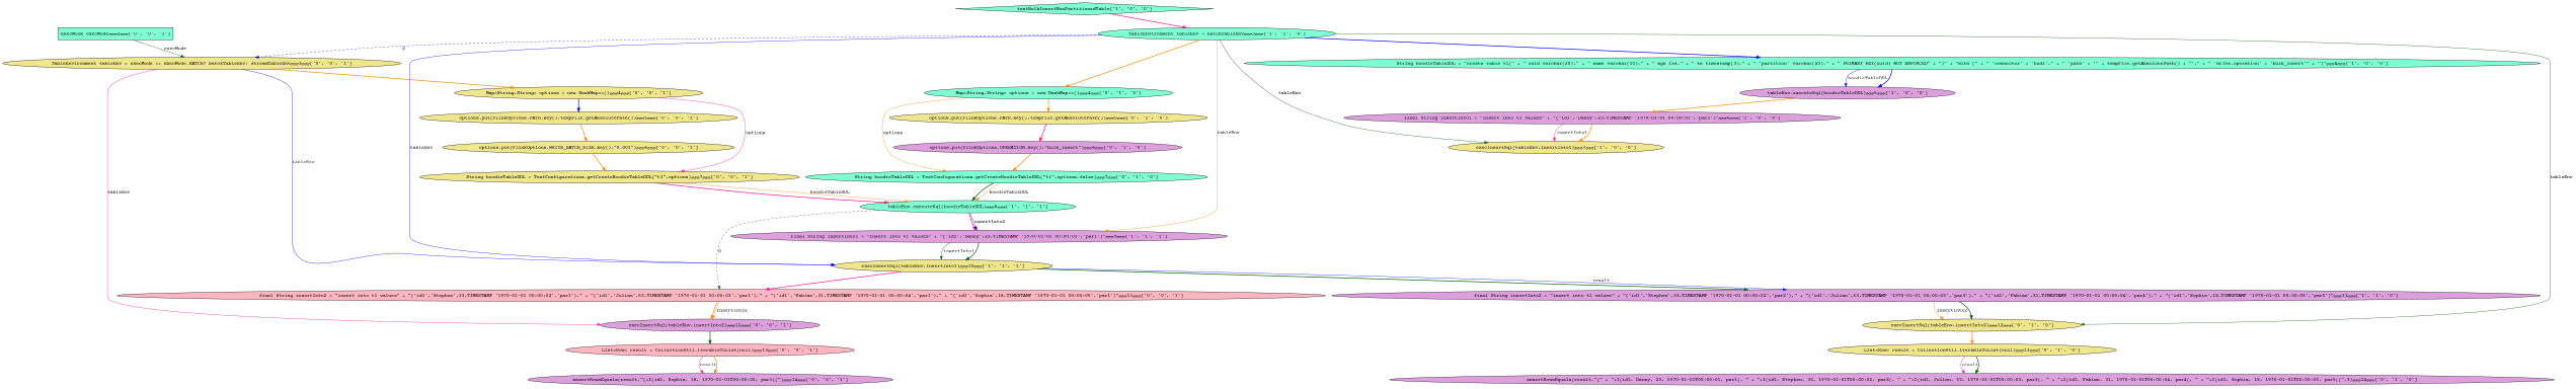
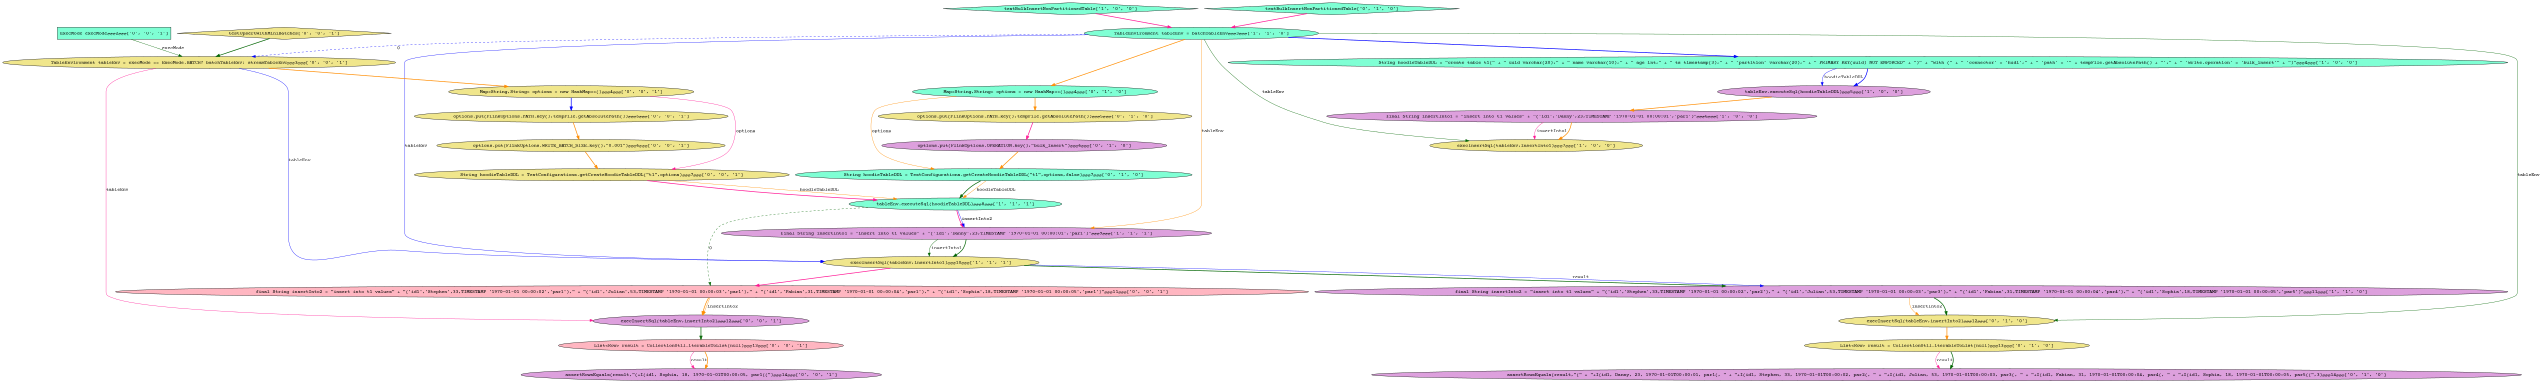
  digraph {
    fontname="Courier Prime"
    node [fillcolor=khaki fontname="Courier Prime" shape=ellipse style=filled]
    edge [color=darkorange fontname="Courier Prime" style=bold]
    n1 [fillcolor=plum label="final String insertInto1 = \"insert into t1 values\" + \"('id1','Danny',23,TIMESTAMP '1970-01-01 00:00:01','par1')\"@@@9@@@['1', '1', '1']"]
    n2 [label="execInsertSql(tableEnv,insertInto1)@@@10@@@['1', '1', '1']"]
    n3 [fillcolor=lightpink label="final String insertInto2 = \"insert into t1 values\" + \"('id1','Stephen',33,TIMESTAMP '1970-01-01 00:00:02','par1'),\" + \"('id1','Julian',53,TIMESTAMP '1970-01-01 00:00:03','par1'),\" + \"('id1','Fabian',31,TIMESTAMP '1970-01-01 00:00:04','par1'),\" + \"('id1','Sophia',18,TIMESTAMP '1970-01-01 00:00:05','par1')\"@@@11@@@['0', '0', '1']"]
    n4 [fillcolor=plum label="final String insertInto2 = \"insert into t1 values\" + \"('id1','Stephen',33,TIMESTAMP '1970-01-01 00:00:02','par2'),\" + \"('id1','Julian',53,TIMESTAMP '1970-01-01 00:00:03','par3'),\" + \"('id1','Fabian',31,TIMESTAMP '1970-01-01 00:00:04','par4'),\" + \"('id1','Sophia',18,TIMESTAMP '1970-01-01 00:00:05','par5')\"@@@11@@@['1', '1', '0']"]
    n5 [label="options.put(FlinkOptions.PATH.key(),tempFile.getAbsolutePath())@@@5@@@['0', '1', '0']"]
    n6 [fillcolor=plum label="options.put(FlinkOptions.OPERATION.key(),\"bulk_insert\")@@@6@@@['0', '1', '0']"]
    n7 [fillcolor=aquamarine label="String hoodieTableDDL = TestConfigurations.getCreateHoodieTableDDL(\"t1\",options,false)@@@7@@@['0', '1', '0']"]
    n8 [fillcolor=plum label="execInsertSql(tableEnv,insertInto2)@@@12@@@['0', '0', '1']"]
    n9 [fillcolor=lightpink label="List<Row> result = CollectionUtil.iterableToList(null)@@@13@@@['0', '0', '1']"]
    n10 [fillcolor=plum label="assertRowsEquals(result,\"(+I(id1, Sophia, 18, 1970-01-01T00:00:05, par1((\")@@@14@@@['0', '0', '1']"]
    n11 [label="String hoodieTableDDL = TestConfigurations.getCreateHoodieTableDDL(\"t1\",options)@@@7@@@['0', '0', '1']"]
    n12 [fillcolor=aquamarine label="tableEnv.executeSql(hoodieTableDDL)@@@8@@@['1', '1', '1']"]
    n13 [fillcolor=aquamarine label="Map<String,String> options = new HashMap<>()@@@4@@@['0', '1', '0']"]
    n14 [fillcolor=aquamarine label="testBulkInsertNonPartitionedTable['1', '0', '0']" shape=diamond]
    n15 [fillcolor=aquamarine label="TableEnvironment tableEnv = batchTableEnv@@@3@@@['1', '1', '0']"]
    n16 [label="TableEnvironment tableEnv = execMode == ExecMode.BATCH? batchTableEnv: streamTableEnv@@@3@@@['0', '0', '1']"]
    n17 [label="execInsertSql(tableEnv,insertInto2)@@@12@@@['0', '1', '0']"]
    n18 [fillcolor=aquamarine label="String hoodieTableDDL = \"create table t1(\" + \" uuid varchar(20),\" + \" name varchar(10),\" + \" age int,\" + \" ts timestamp(3),\" + \" `partition` varchar(20),\" + \" PRIMARY KEY(uuid) NOT ENFORCED\" + \")\" + \"with (\" + \" 'connector' = 'hudi',\" + \" 'path' = '\" + tempFile.getAbsolutePath() + \"',\" + \" 'write.operation' = 'bulk_insert'\" + \")\"@@@4@@@['1', '0', '0']"]
    n19 [label="execInsertSql(tableEnv,insertInto1)@@@7@@@['1', '0', '0']"]
    n20 [label="Map<String,String> options = new HashMap<>()@@@4@@@['0', '0', '1']"]
    n21 [label="options.put(FlinkOptions.PATH.key(),tempFile.getAbsolutePath())@@@5@@@['0', '0', '1']"]
    n22 [fillcolor=aquamarine label="ExecMode execMode@@@2@@@['0', '0', '1']" shape=box]
+   n23 [fillcolor=aquamarine label="testBulkInsertNonPartitionedTable['0', '1', '0']" shape=diamond]
    n24 [label="List<Row> result = CollectionUtil.iterableToList(null)@@@13@@@['0', '1', '0']"]
    n25 [fillcolor=plum label="assertRowsEquals(result,\"(\" + \"+I(id1, Danny, 23, 1970-01-01T00:00:01, par1(, \" + \"+I(id1, Stephen, 33, 1970-01-01T00:00:02, par2(, \" + \"+I(id1, Julian, 53, 1970-01-01T00:00:03, par3(, \" + \"+I(id1, Fabian, 31, 1970-01-01T00:00:04, par4(, \" + \"+I(id1, Sophia, 18, 1970-01-01T00:00:05, par5((\",3)@@@14@@@['0', '1', '0']"]
    n26 [label="options.put(FlinkOptions.WRITE_BATCH_SIZE.key(),\"0.001\")@@@6@@@['0', '0', '1']"]
+   n27 [label="testUpsertWithMiniBatches['0', '0', '1']" shape=diamond]
    n28 [fillcolor=plum label="tableEnv.executeSql(hoodieTableDDL)@@@5@@@['1', '0', '0']"]
    n29 [fillcolor=plum label="final String insertInto1 = \"insert into t1 values\" + \"('id1','Danny',23,TIMESTAMP '1970-01-01 00:00:01','par1')\"@@@6@@@['1', '0', '0']"]
    n1 -> n2 [color=darkgreen label=insertInto1 style=solid]
    n1 -> n2 [color=darkgreen]
    n2 -> n3 [color=deeppink]
    n2 -> n4 [color=darkgreen]
    n2 -> n4 [color=blue label=result style=solid]
    n3 -> n8
    n3 -> n8 [label=insertInto2 style=solid]
    n4 -> n17 [label=insertInto2 style=solid]
    n4 -> n17 [color=darkgreen]
    n5 -> n6 [color=deeppink]
    n6 -> n7
    n7 -> n12 [label=hoodieTableDDL style=solid]
    n7 -> n12 [color=darkgreen]
    n8 -> n9 [color=darkgreen]
    n9 -> n10 [color=deeppink label=result style=solid]
    n9 -> n10
    n11 -> n12 [label=hoodieTableDDL style=solid]
    n11 -> n12 [color=deeppink]
    n12 -> n1 [color=deeppink]
    n12 -> n1 [color=blue label=insertInto2 style=solid]
    n12 -> n3 [color=darkgreen label=0 style=dashed]
    n13 -> n5
    n13 -> n7 [label=options style=solid]
    n14 -> n15 [color=deeppink]
    n15 -> n1 [label=tableEnv style=solid]
    n15 -> n2 [color=blue label=tableEnv style=solid]
    n15 -> n13
    n15 -> n16 [color=blue label=0 style=dashed]
    n15 -> n17 [color=darkgreen label=tableEnv style=solid]
    n15 -> n18 [color=blue]
    n15 -> n19 [color=darkgreen label=tableEnv style=solid]
    n16 -> n2 [color=blue label=tableEnv style=solid]
    n16 -> n8 [color=deeppink label=tableEnv style=solid]
    n16 -> n20
    n17 -> n24
    n18 -> n28 [color=blue label=hoodieTableDDL style=solid]
    n18 -> n28 [color=blue]
    n20 -> n11 [color=deeppink label=options style=solid]
    n20 -> n21 [color=blue]
    n21 -> n26
    n22 -> n16 [color=darkgreen label=execMode style=solid]
+   n23 -> n15 [color=deeppink]
    n24 -> n25 [color=deeppink label=result style=solid]
    n24 -> n25 [color=darkgreen]
    n26 -> n11
+   n27 -> n16 [color=darkgreen]
    n28 -> n29
    n29 -> n19 [color=deeppink label=insertInto1 style=solid]
    n29 -> n19
  }
